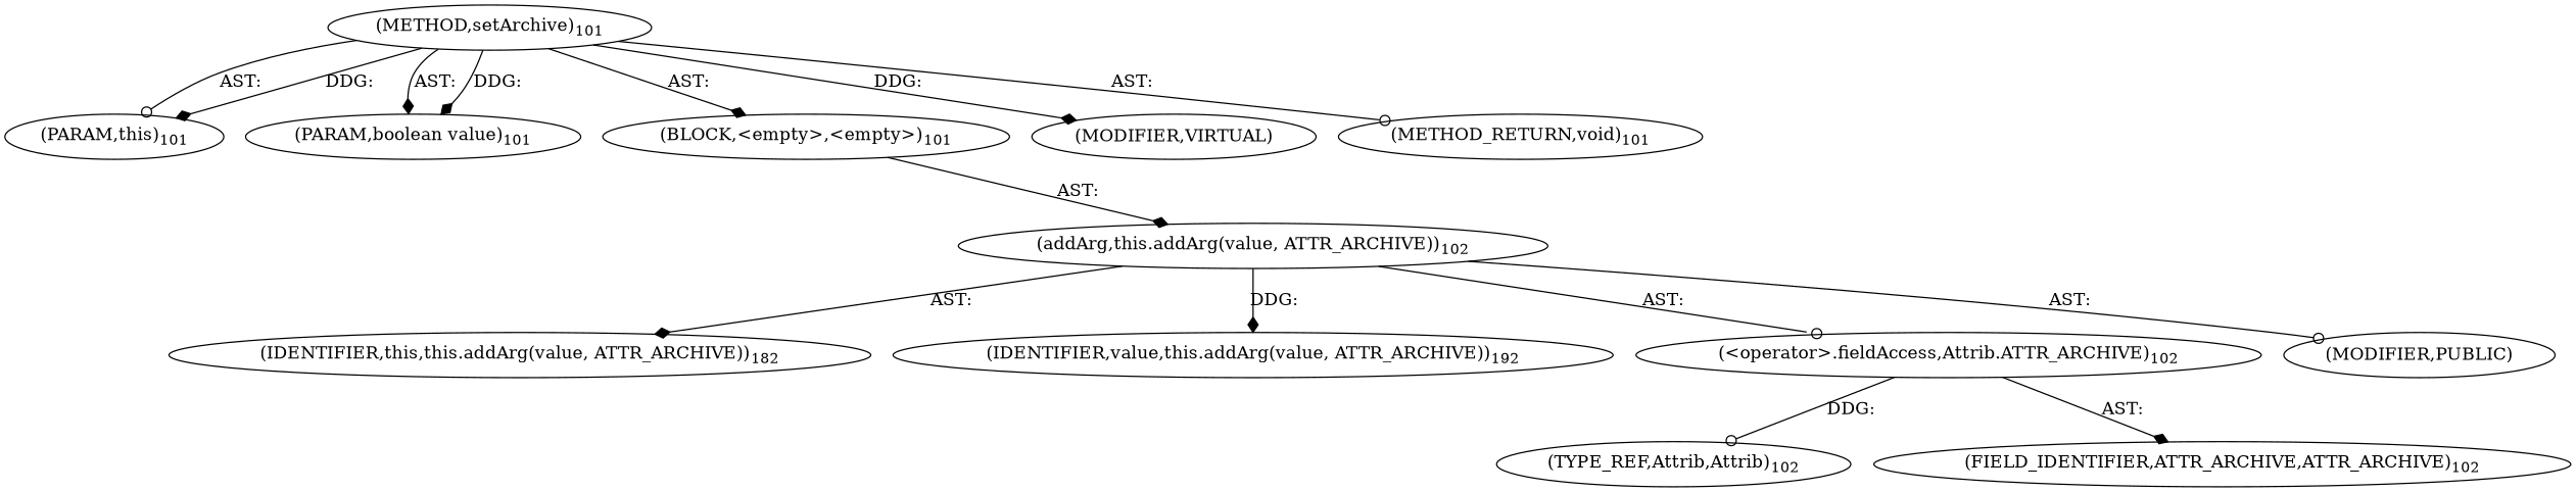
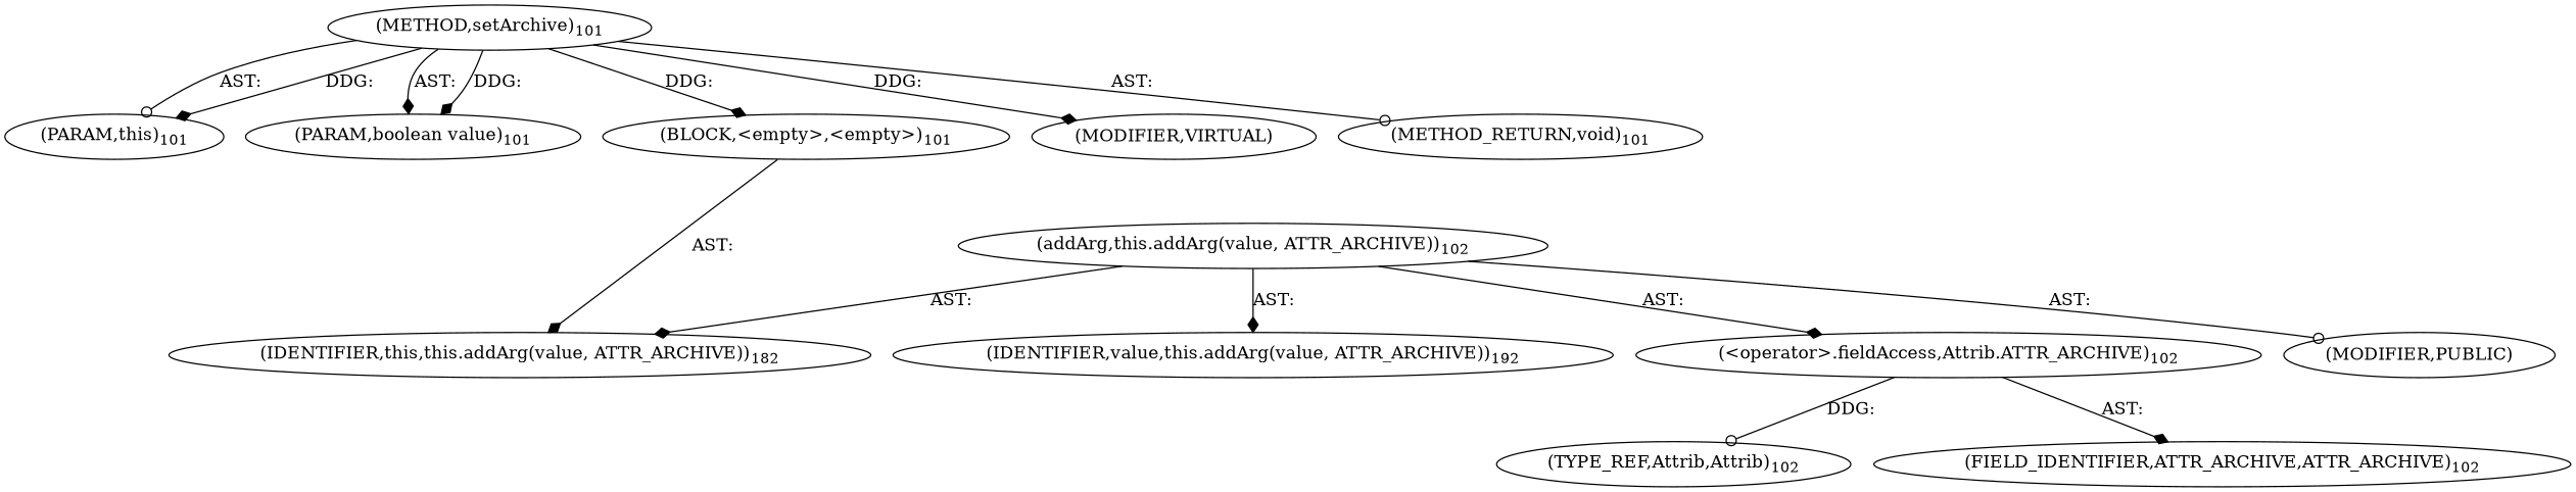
  digraph {
    edge [arrowhead=diamond]
    n1 [label=<(METHOD,setArchive)<SUB>101</SUB>>]
    n2 [label=<(PARAM,this)<SUB>101</SUB>>]
    n3 [label=<(PARAM,boolean value)<SUB>101</SUB>>]
    n4 [label=<(BLOCK,&lt;empty&gt;,&lt;empty&gt;)<SUB>101</SUB>>]
    n5 [label=<(MODIFIER,VIRTUAL)>]
    n6 [label=<(METHOD_RETURN,void)<SUB>101</SUB>>]
    n7 [label=<(addArg,this.addArg(value, ATTR_ARCHIVE))<SUB>102</SUB>>]
    n8 [label=<(MODIFIER,PUBLIC)>]
    n9 [label=<(IDENTIFIER,this,this.addArg(value, ATTR_ARCHIVE))<SUB>182</SUB>>]
    n10 [label=<(IDENTIFIER,value,this.addArg(value, ATTR_ARCHIVE))<SUB>192</SUB>>]
    n11 [label=<(&lt;operator&gt;.fieldAccess,Attrib.ATTR_ARCHIVE)<SUB>102</SUB>>]
    n12 [label=<(TYPE_REF,Attrib,Attrib)<SUB>102</SUB>>]
    n13 [label=<(FIELD_IDENTIFIER,ATTR_ARCHIVE,ATTR_ARCHIVE)<SUB>102</SUB>>]
    n1 -> n2 [arrowhead=odot label="AST: "]
    n1 -> n2 [label="DDG: "]
    n1 -> n3 [label="AST: "]
    n1 -> n3 [label="DDG: "]
-   n1 -> n4 [label="AST: "]
+   n1 -> n4 [label="DDG: "]
    n1 -> n5 [label="DDG: "]
    n1 -> n6 [arrowhead=odot label="AST: "]
-   n4 -> n7 [label="AST: "]
+   n4 -> n9 [label="AST: "]
    n7 -> n8 [arrowhead=odot label="AST: "]
    n7 -> n9 [label="AST: "]
-   n7 -> n10 [label="DDG: "]
-   n7 -> n11 [arrowhead=odot label="AST: "]
+   n7 -> n10 [label="AST: "]
+   n7 -> n11 [label="AST: "]
    n11 -> n12 [arrowhead=odot label="DDG: "]
    n11 -> n13 [label="AST: "]
  }
